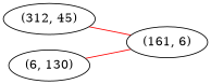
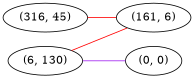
  graph {
    rankdir=LR
    edge [color=red weight=1]
    n1 [label="(161, 6)"]
-   "(316, 45)" [label="(312, 45)"]
+   "(316, 45)"
    "(6, 130)"
+   "(0, 0)"
    "(316, 45)" -- n1
    "(6, 130)" -- n1
+   "(6, 130)" -- "(0, 0)" [color=purple weight=4]
  }
